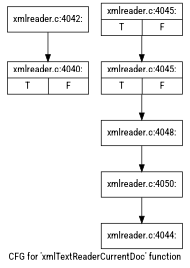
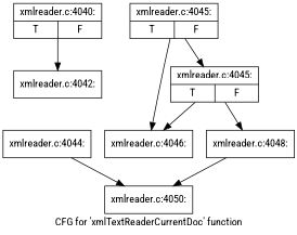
  digraph {
    fontname="Roboto Condensed"
    label="CFG for 'xmlTextReaderCurrentDoc' function"
    node [fontname="Roboto Condensed" shape=record]
    edge [fontname="Roboto Condensed"]
    n1 [label="{xmlreader.c:4040:|{<s0>T|<s1>F}}"]
    n2 [label="{xmlreader.c:4042:}"]
    n3 [label="{xmlreader.c:4050:}"]
    n4 [label="{xmlreader.c:4044:}"]
    n5 [label="{xmlreader.c:4045:|{<s0>T|<s1>F}}"]
+   n6 [label="{xmlreader.c:4046:}"]
    n7 [label="{xmlreader.c:4045:|{<s0>T|<s1>F}}"]
    n8 [label="{xmlreader.c:4048:}"]
-   n2 -> n1
-   n3 -> n4
+   n1 -> n2
+   n4 -> n3
+   n5 -> n6
    n5 -> n7
+   n7 -> n6
    n7 -> n8
    n8 -> n3
  }
